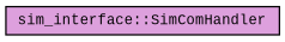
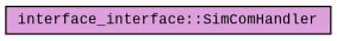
  digraph {
    rankdir=TB
    fontname="Liberation Mono"
-   n1 [color=black fillcolor=plum fontname="Liberation Mono" fontsize=10 height=0.2 label="sim_interface::SimComHandler" shape=record style=filled width=0.4]
+   n1 [color=black fillcolor=plum fontname="Liberation Mono" fontsize=10 height=0.2 label="interface_interface::SimComHandler" shape=record style=filled width=0.4]
  }
